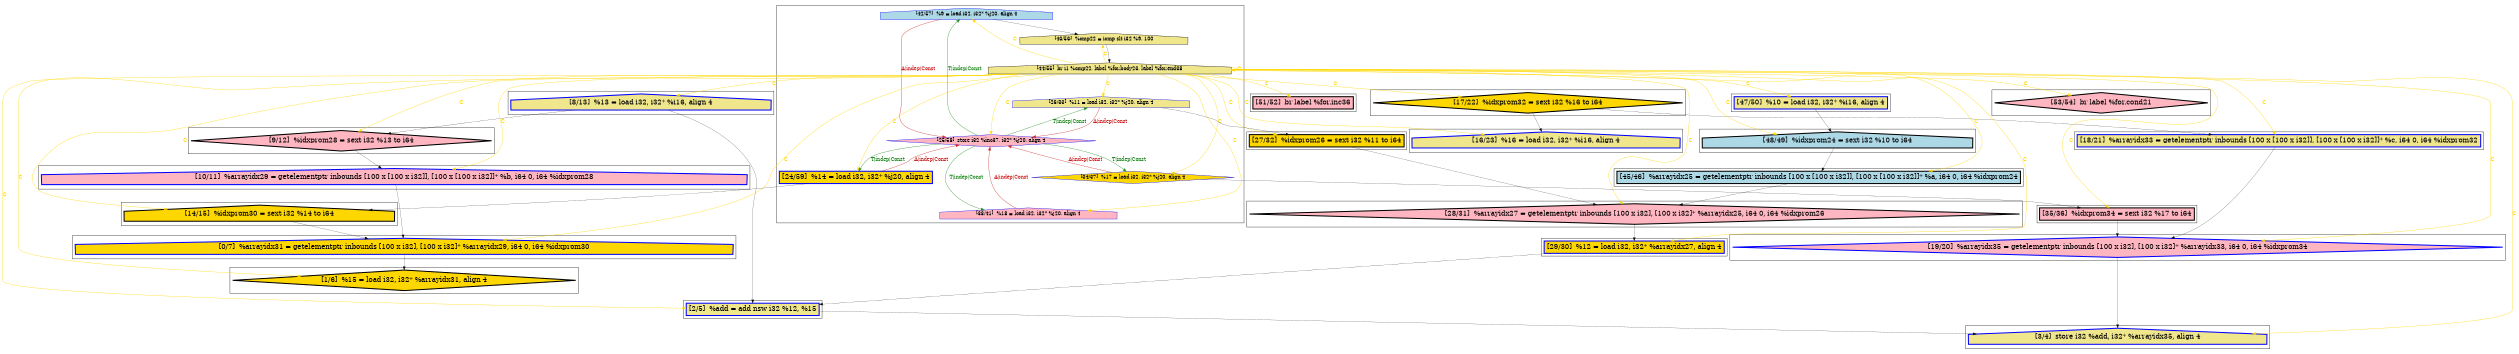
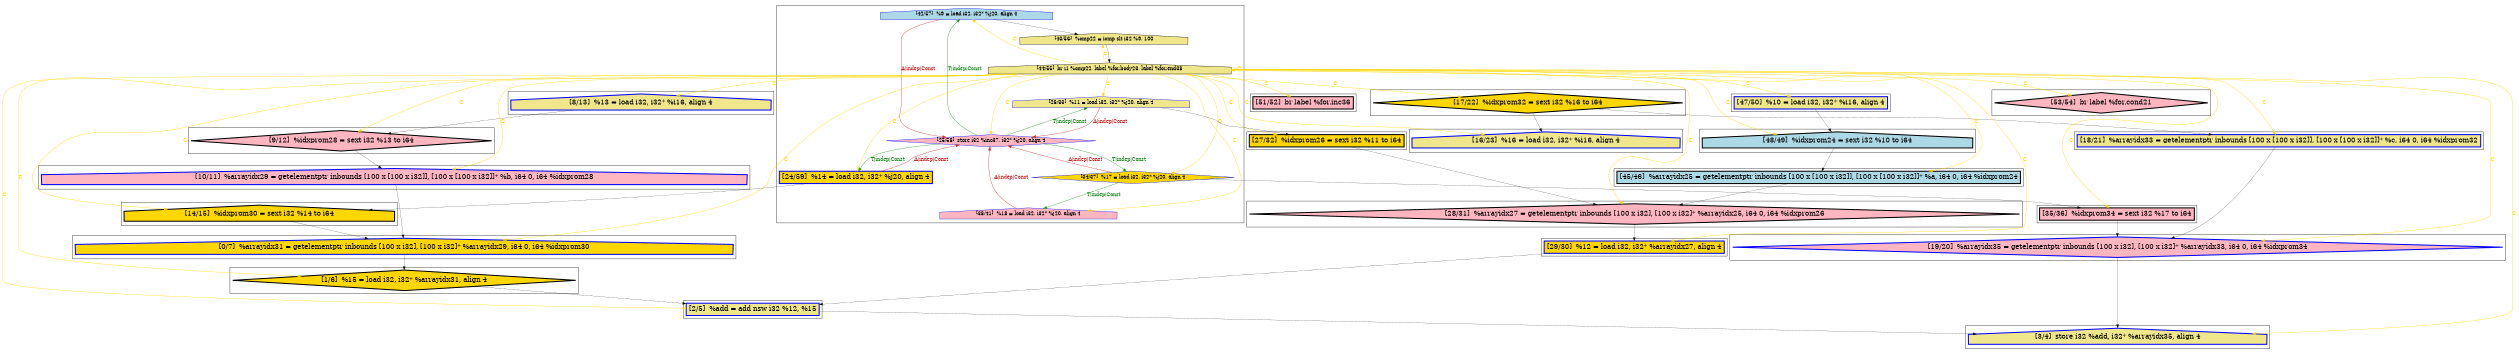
  digraph {
    node [color=blue fillcolor=khaki fontsize=20 penwidth=3.0 shape=house style=filled]
    edge [color=gold fontcolor=gold penwidth=1.0 style=solid]
    n1 [label="[16/23]  %16 = load i32, i32* %i16, align 4"]
    n2 [fillcolor=lightpink label="[19/20]  %arrayidx35 = getelementptr inbounds [100 x i32], [100 x i32]* %arrayidx33, i64 0, i64 %idxprom34" shape=diamond]
    n3 [label="[2/5]  %add = add nsw i32 %12, %15" shape=box]
    n4 [color=black fillcolor=gold label="[17/22]  %idxprom32 = sext i32 %16 to i64" shape=diamond]
    n5 [label="[47/50]  %10 = load i32, i32* %i16, align 4" shape=box]
    n6 [fillcolor=lightpink label="[10/11]  %arrayidx29 = getelementptr inbounds [100 x [100 x i32]], [100 x [100 x i32]]* %b, i64 0, i64 %idxprom28"]
    n7 [label="[8/13]  %13 = load i32, i32* %i16, align 4"]
    n8 [fillcolor=gold label="[0/7]  %arrayidx31 = getelementptr inbounds [100 x i32], [100 x i32]* %arrayidx29, i64 0, i64 %idxprom30"]
    n9 [color=black fillcolor=gold label="[1/6]  %15 = load i32, i32* %arrayidx31, align 4" shape=diamond]
    n10 [color=black fillcolor=lightpink label="[51/52]  br label %for.inc36" shape=box]
    n11 [color=black fillcolor=lightblue label="[48/49]  %idxprom24 = sext i32 %10 to i64"]
    n12 [label="[3/4]  store i32 %add, i32* %arrayidx35, align 4"]
    n13 [fillcolor=gold label="[29/30]  %12 = load i32, i32* %arrayidx27, align 4" shape=box]
    n14 [fillcolor=lightblue label="[42/57]  %9 = load i32, i32* %j20, align 4" fontsize="" penwidth=""]
    n15 [color=black label="[43/56]  %cmp22 = icmp slt i32 %9, 100" fontsize="" penwidth=""]
    n16 [color=black label="[44/55]  br i1 %cmp22, label %for.body23, label %for.end38" fontsize="" penwidth=""]
    n17 [fillcolor=gold label="[34/37]  %17 = load i32, i32* %j20, align 4" shape=diamond fontsize="" penwidth=""]
    n18 [fillcolor=gold label="[24/59]  %14 = load i32, i32* %j20, align 4" shape=box]
    n19 [fillcolor=lightpink label="[25/58]  store i32 %inc37, i32* %j20, align 4" shape=diamond fontsize="" penwidth=""]
    n20 [fillcolor=lightpink label="[38/41]  %18 = load i32, i32* %j20, align 4" fontsize="" penwidth=""]
    n21 [label="[26/33]  %11 = load i32, i32* %j20, align 4" fontsize="" penwidth=""]
    n22 [color=black fillcolor=lightblue label="[45/46]  %arrayidx25 = getelementptr inbounds [100 x [100 x i32]], [100 x [100 x i32]]* %a, i64 0, i64 %idxprom24" shape=box]
    n23 [color=black fillcolor=gold label="[27/32]  %idxprom26 = sext i32 %11 to i64" shape=box]
    n24 [color=black fillcolor=gold label="[14/15]  %idxprom30 = sext i32 %14 to i64"]
    n25 [color=black fillcolor=lightpink label="[53/54]  br label %for.cond21" shape=diamond]
    n26 [label="[18/21]  %arrayidx33 = getelementptr inbounds [100 x [100 x i32]], [100 x [100 x i32]]* %c, i64 0, i64 %idxprom32" shape=box]
    n27 [color=black fillcolor=lightpink label="[35/36]  %idxprom34 = sext i32 %17 to i64" shape=box]
    n28 [color=black fillcolor=lightpink label="[28/31]  %arrayidx27 = getelementptr inbounds [100 x i32], [100 x i32]* %arrayidx25, i64 0, i64 %idxprom26" shape=diamond]
    n29 [color=black fillcolor=lightpink label="[9/12]  %idxprom28 = sext i32 %13 to i64" shape=diamond]
    subgraph cluster_1 {
      n1
    }
    subgraph cluster_2 {
      n2
    }
    subgraph cluster_3 {
      n3
    }
    subgraph cluster_4 {
      n4
    }
    subgraph cluster_5 {
      n5
    }
    subgraph cluster_6 {
      n6
    }
    subgraph cluster_7 {
      n7
    }
    subgraph cluster_8 {
      n8
    }
    subgraph cluster_9 {
      n9
    }
    subgraph cluster_10 {
      n10
    }
    subgraph cluster_11 {
      n11
    }
    subgraph cluster_12 {
      n12
    }
    subgraph cluster_13 {
      n13
    }
    subgraph cluster_14 {
      n14
      n15
      n16
      n17
      n18
      n19
      n20
      n21
    }
    subgraph cluster_15 {
      n22
    }
    subgraph cluster_16 {
      n23
    }
    subgraph cluster_17 {
      n24
    }
    subgraph cluster_18 {
      n25
    }
    subgraph cluster_19 {
      n26
    }
    subgraph cluster_20 {
      n27
    }
    subgraph cluster_21 {
      n28
    }
    subgraph cluster_22 {
      n29
    }
    n2 -> n12 [color=black fontcolor=black penwidth=0.5]
    n3 -> n12 [color=black fontcolor=black penwidth=0.5]
    n4 -> n1 [color=black fontcolor=black penwidth=0.5]
    n4 -> n26 [color=black fontcolor=black penwidth=0.5]
    n5 -> n11 [color=black fontcolor=black penwidth=0.5]
    n6 -> n8 [color=black fontcolor=black penwidth=0.5]
    n7 -> n29 [color=black fontcolor=black penwidth=0.5]
    n8 -> n9 [color=black fontcolor=black penwidth=0.5]
-   n7 -> n3 [color=black fontcolor=black penwidth=0.5]
+   n9 -> n3 [color=black fontcolor=black penwidth=0.5]
    n11 -> n22 [color=black fontcolor=black penwidth=0.5]
    n13 -> n3 [color=black fontcolor=black penwidth=0.5]
    n14 -> n15 [color=black fontcolor=black penwidth=0.5]
    n14 -> n19 [color=firebrick3 fontcolor=firebrick3 label="A|indep|Const"]
    n15 -> n16 [color=black fontcolor=black penwidth=0.5]
    n16 -> n1 [label=C]
    n16 -> n2 [label=C]
    n16 -> n3 [label=C]
    n16 -> n4 [label=C]
    n16 -> n5 [label=C]
    n16 -> n6 [label=C]
    n16 -> n7 [label=C]
    n16 -> n8 [label=C]
    n16 -> n9 [label=C]
    n16 -> n10 [label=C]
    n16 -> n11 [label=C]
    n16 -> n12 [label=C]
    n16 -> n13 [label=C]
    n16 -> n14 [label=C]
    n16 -> n15 [label=C]
    n16 -> n16 [label=C]
    n16 -> n17 [label=C]
    n16 -> n18 [label=C]
    n16 -> n19 [label=C]
    n16 -> n20 [label=C]
    n16 -> n21 [label=C]
    n16 -> n22 [label=C]
    n16 -> n23 [label=C]
    n16 -> n24 [label=C]
    n16 -> n25 [label=C]
    n16 -> n26 [label=C]
    n16 -> n27 [label=C]
    n16 -> n28 [label=C]
    n16 -> n29 [label=C]
    n17 -> n19 [color=firebrick3 fontcolor=firebrick3 label="A|indep|Const"]
    n17 -> n27 [color=black fontcolor=black penwidth=0.5]
    n18 -> n19 [color=firebrick3 fontcolor=firebrick3 label="A|indep|Const"]
    n18 -> n24 [color=black fontcolor=black penwidth=0.5]
    n19 -> n14 [color=forestgreen fontcolor=forestgreen label="T|indep|Const"]
    n19 -> n17 [color=forestgreen fontcolor=forestgreen label="T|indep|Const"]
    n19 -> n18 [color=forestgreen fontcolor=forestgreen label="T|indep|Const"]
-   n19 -> n20 [color=forestgreen fontcolor=forestgreen label="T|indep|Const"]
+   n17 -> n20 [color=forestgreen fontcolor=forestgreen label="T|indep|Const"]
    n19 -> n21 [color=forestgreen fontcolor=forestgreen label="T|indep|Const"]
    n20 -> n19 [color=firebrick3 fontcolor=firebrick3 label="A|indep|Const"]
    n21 -> n19 [color=firebrick3 fontcolor=firebrick3 label="A|indep|Const"]
    n21 -> n23 [color=black fontcolor=black penwidth=0.5]
    n22 -> n28 [color=black fontcolor=black penwidth=0.5]
    n23 -> n28 [color=black fontcolor=black penwidth=0.5]
    n24 -> n8 [color=black fontcolor=black penwidth=0.5]
    n26 -> n2 [color=black fontcolor=black penwidth=0.5]
    n27 -> n2 [color=black fontcolor=black penwidth=0.5]
    n28 -> n13 [color=black fontcolor=black penwidth=0.5]
    n29 -> n6 [color=black fontcolor=black penwidth=0.5]
  }
